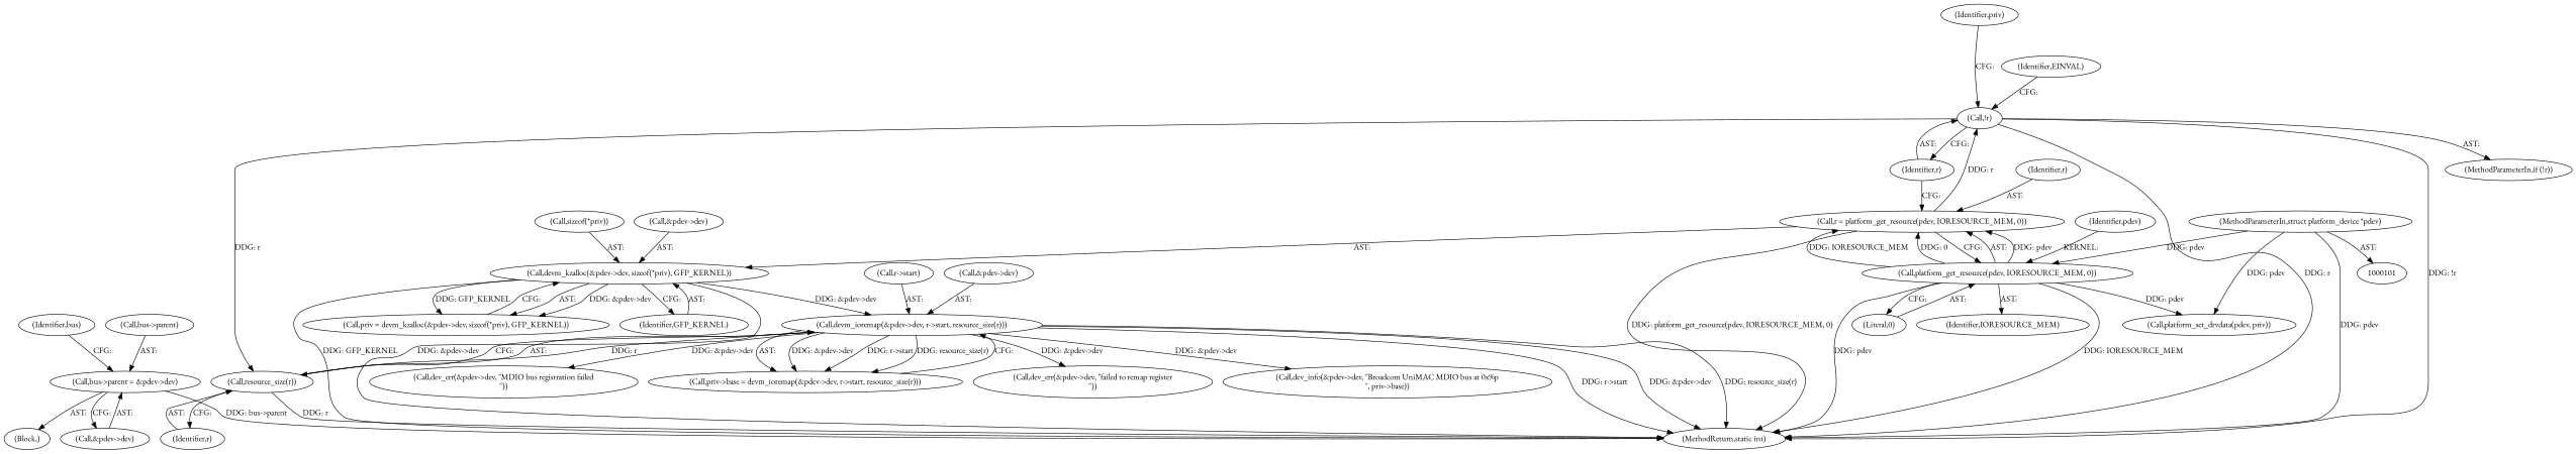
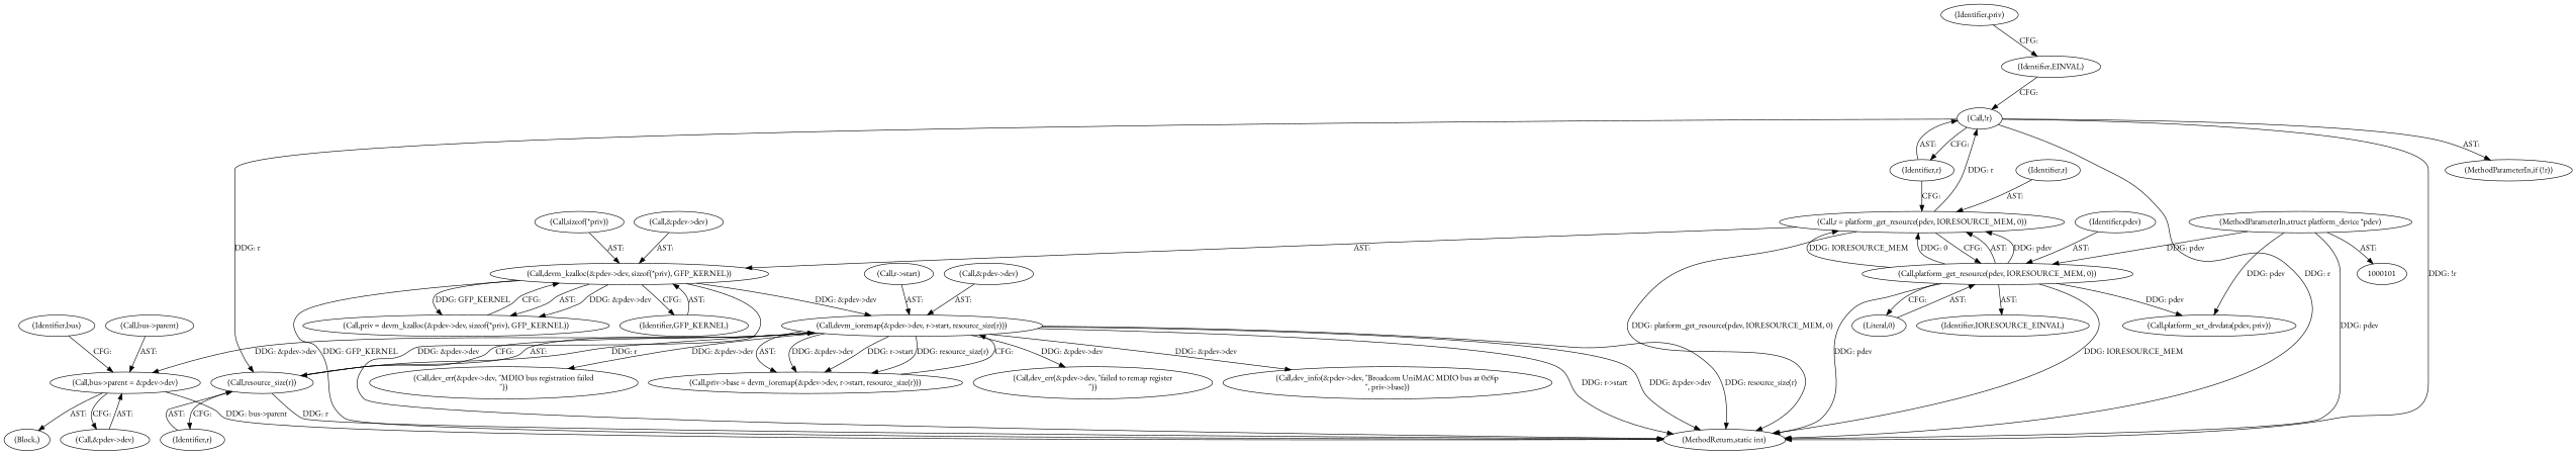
  digraph {
    fontname="EB Garamond"
    node [fontname="EB Garamond"]
    edge [fontname="EB Garamond"]
    n1 [label="(Call,bus->parent = &pdev->dev)"]
    n2 [label="(MethodReturn,static int)"]
    n3 [label="(Block,)"]
    n4 [label="(Call,&pdev->dev)"]
    n5 [label="(Call,devm_ioremap(&pdev->dev, r->start, resource_size(r)))"]
    n6 [label="(Call,resource_size(r))"]
    n7 [label="(Call,dev_err(&pdev->dev, \"MDIO bus registration failed\n\"))"]
    n8 [label="(Call,priv->base = devm_ioremap(&pdev->dev, r->start, resource_size(r)))"]
    n9 [label="(Call,dev_err(&pdev->dev, \"failed to remap register\n\"))"]
    n10 [label="(Call,dev_info(&pdev->dev, \"Broadcom UniMAC MDIO bus at 0x%p\n\", priv->base))"]
    n11 [label="(Identifier,r)"]
    n12 [label="(Call,devm_kzalloc(&pdev->dev, sizeof(*priv), GFP_KERNEL))"]
    n13 [label="(Identifier,GFP_KERNEL)"]
    n14 [label="(Call,priv = devm_kzalloc(&pdev->dev, sizeof(*priv), GFP_KERNEL))"]
    n15 [label="(Call,!r)"]
    n16 [label="(MethodParameterIn,if (!r))"]
    n17 [label="(Identifier,r)"]
    n18 [label="(Call,r = platform_get_resource(pdev, IORESOURCE_MEM, 0))"]
    n19 [label="(Call,platform_get_resource(pdev, IORESOURCE_MEM, 0))"]
    n20 [label="(Call,platform_set_drvdata(pdev, priv))"]
    n21 [label="(Literal,0)"]
-   n22 [label="(Identifier,IORESOURCE_MEM)"]
+   n22 [label="(Identifier,IORESOURCE_EINVAL)"]
    n23 [label="(MethodParameterIn,struct platform_device *pdev)"]
    1000101
    n25 [label="(Identifier,priv)"]
    n26 [label="(Call,r->start)"]
    n27 [label="(Identifier,r)"]
    n28 [label="(Identifier,bus)"]
    n29 [label="(Call,bus->parent)"]
    n30 [label="(Identifier,pdev)"]
    n31 [label="(Call,sizeof(*priv))"]
    n32 [label="(Identifier,EINVAL)"]
    n33 [label="(Call,&pdev->dev)"]
    n34 [label="(Call,&pdev->dev)"]
    n1 -> n2 [label="DDG: bus->parent"]
    n1 -> n3 [label="AST: "]
    n1 -> n4 [label="CFG: "]
    n4 -> n1 [label="AST: "]
+   n5 -> n1 [label="DDG: &pdev->dev"]
    n5 -> n2 [label="DDG: r->start"]
    n5 -> n2 [label="DDG: &pdev->dev"]
    n5 -> n2 [label="DDG: resource_size(r)"]
    n5 -> n6 [label="CFG: "]
    n5 -> n7 [label="DDG: &pdev->dev"]
    n5 -> n8 [label="AST: "]
    n5 -> n8 [label="DDG: &pdev->dev"]
    n5 -> n8 [label="DDG: r->start"]
    n5 -> n8 [label="DDG: resource_size(r)"]
    n5 -> n9 [label="DDG: &pdev->dev"]
    n5 -> n10 [label="DDG: &pdev->dev"]
    n6 -> n2 [label="DDG: r"]
    n6 -> n5 [label="AST: "]
    n6 -> n5 [label="DDG: r"]
    n6 -> n11 [label="CFG: "]
    n8 -> n5 [label="CFG: "]
    n11 -> n6 [label="AST: "]
    n12 -> n2 [label="DDG: GFP_KERNEL"]
    n12 -> n2 [label="DDG: &pdev->dev"]
    n12 -> n5 [label="DDG: &pdev->dev"]
    n12 -> n13 [label="CFG: "]
    n12 -> n14 [label="AST: "]
    n12 -> n14 [label="DDG: &pdev->dev"]
    n12 -> n14 [label="DDG: GFP_KERNEL"]
    n13 -> n12 [label="AST: "]
    n14 -> n12 [label="CFG: "]
    n15 -> n2 [label="DDG: r"]
    n15 -> n2 [label="DDG: !r"]
    n15 -> n6 [label="DDG: r"]
    n15 -> n16 [label="AST: "]
    n15 -> n17 [label="CFG: "]
    n17 -> n15 [label="AST: "]
    n17 -> n18 [label="CFG: "]
    n18 -> n2 [label="DDG: platform_get_resource(pdev, IORESOURCE_MEM, 0)"]
    n18 -> n12 [label="AST: "]
    n18 -> n15 [label="DDG: r"]
    n18 -> n19 [label="CFG: "]
    n19 -> n2 [label="DDG: pdev"]
    n19 -> n2 [label="DDG: IORESOURCE_MEM"]
    n19 -> n18 [label="AST: "]
    n19 -> n18 [label="DDG: pdev"]
    n19 -> n18 [label="DDG: IORESOURCE_MEM"]
    n19 -> n18 [label="DDG: 0"]
    n19 -> n20 [label="DDG: pdev"]
    n19 -> n21 [label="CFG: "]
    n19 -> n22 [label="AST: "]
    n21 -> n19 [label="AST: "]
    n23 -> n2 [label="DDG: pdev"]
    n23 -> n19 [label="DDG: pdev"]
    n23 -> n20 [label="DDG: pdev"]
    n23 -> 1000101 [label="AST: "]
-   n25 -> n15 [label="CFG: "]
+   n25 -> n32 [label="CFG: "]
    n26 -> n5 [label="AST: "]
    n27 -> n18 [label="AST: "]
    n28 -> n1 [label="CFG: "]
    n29 -> n1 [label="AST: "]
-   n30 -> n19 [label="KERNEL: "]
+   n30 -> n19 [label="AST: "]
    n31 -> n12 [label="AST: "]
    n32 -> n15 [label="CFG: "]
    n33 -> n5 [label="AST: "]
    n34 -> n12 [label="AST: "]
  }
